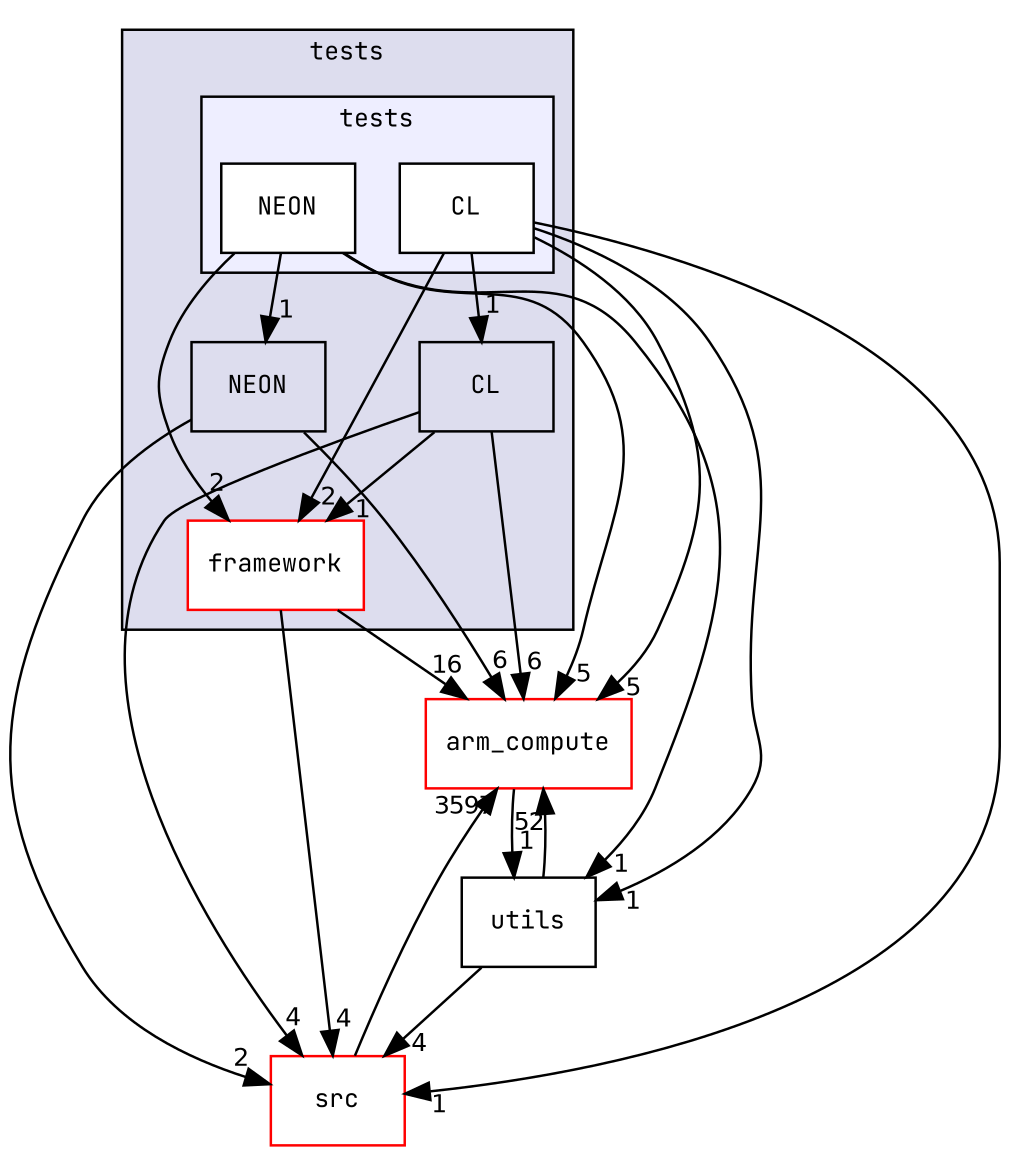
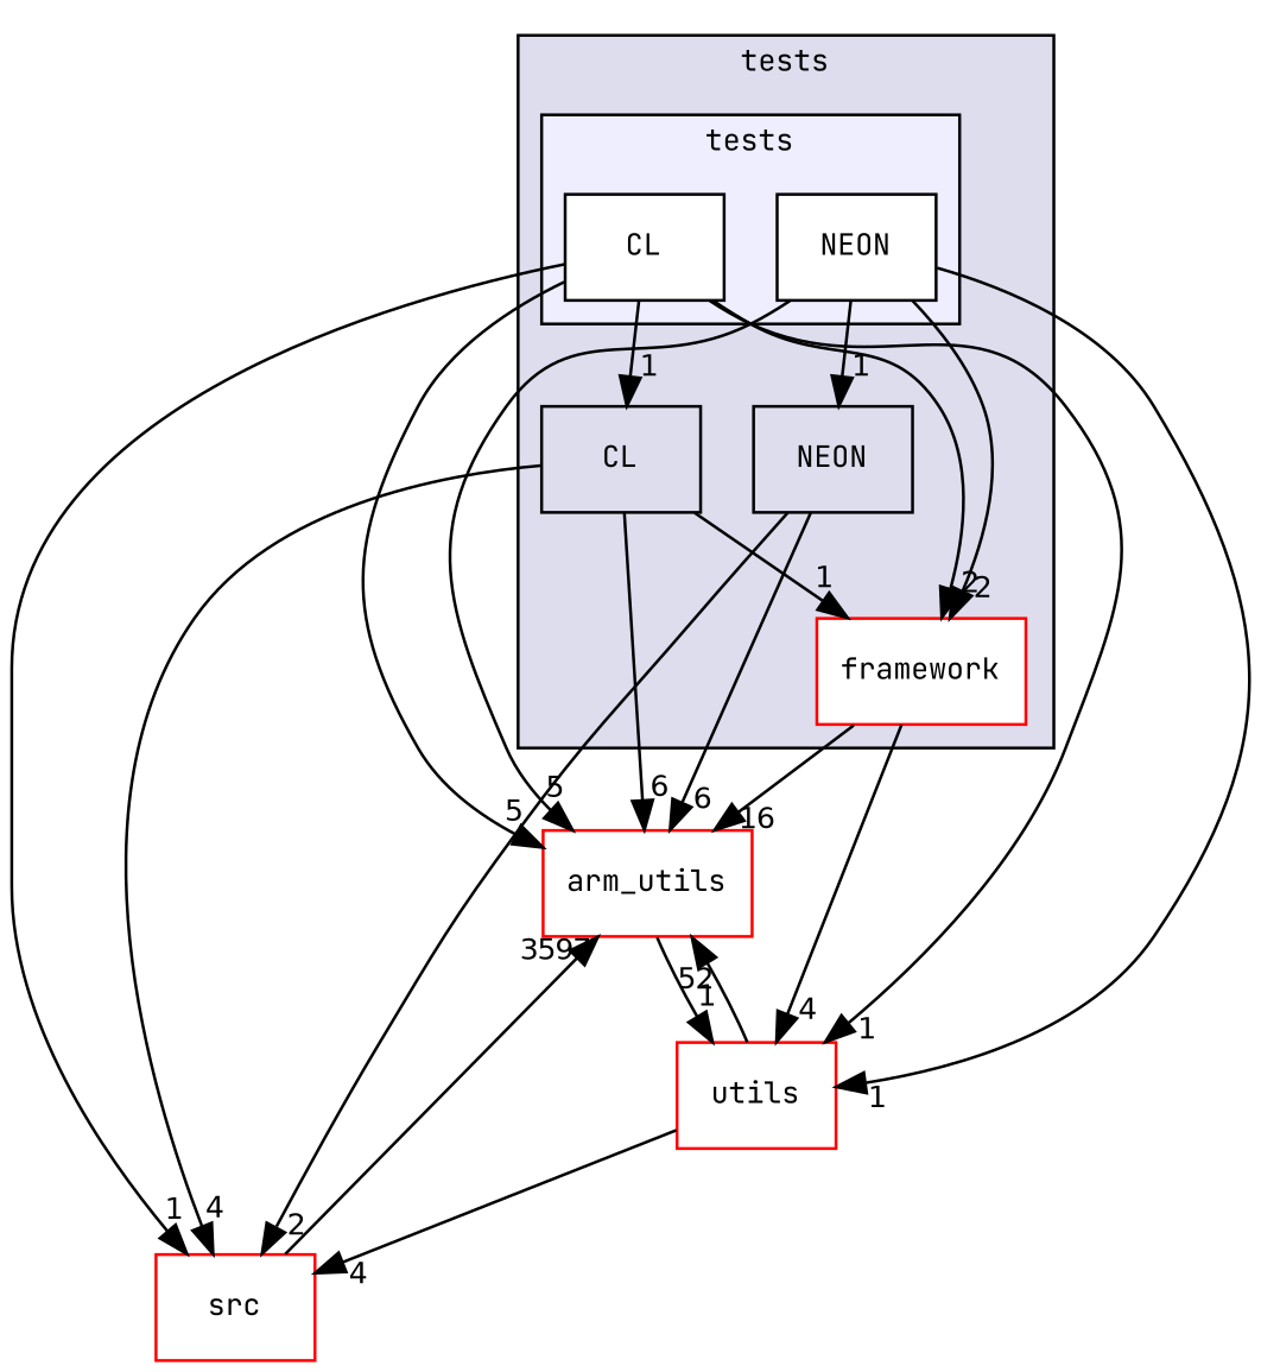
  digraph {
    compound=true
    fontname="JetBrains Mono"
    node [fillcolor=white fontname="JetBrains Mono" fontsize=10 shape=box style=filled]
    edge [fontname="JetBrains Mono" headlabel=1 labeldistance=1.5 labelfontname=Helvetica labelfontsize=10]
    n1 [label=CL]
    n2 [label=NEON]
    n3 [label=CL fillcolor="" style=""]
    n4 [color=red label=framework]
    n5 [label=NEON fillcolor="" style=""]
-   n6 [color=red label=arm_compute]
+   n6 [color=red label=arm_utils]
    n7 [color=red label=src]
-   n8 [color=black label=utils]
+   n8 [color=red label=utils]
    subgraph cluster_1 {
      bgcolor="#ddddee"
      fontsize=10
      label=tests
      pencolor=black
      n3
      n4
      n5
      subgraph cluster_2 {
        bgcolor="#eeeeff"
        fontsize=10
        label=tests
        pencolor=black
        n1
        n2
      }
    }
    n1 -> n3
    n1 -> n4 [headlabel=2]
    n1 -> n6 [headlabel=5]
    n1 -> n7
    n1 -> n8
    n2 -> n4 [headlabel=2]
    n2 -> n5
    n2 -> n6 [headlabel=5]
    n2 -> n8
    n3 -> n4
    n3 -> n6 [headlabel=6]
    n3 -> n7 [headlabel=4]
    n4 -> n6 [headlabel=16]
-   n4 -> n7 [headlabel=4]
+   n4 -> n8 [headlabel=4]
    n5 -> n6 [headlabel=6]
    n5 -> n7 [headlabel=2]
    n6 -> n8
    n7 -> n6 [headlabel=3597]
    n8 -> n6 [headlabel=52]
    n8 -> n7 [headlabel=4]
  }
